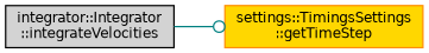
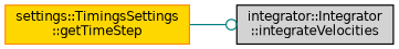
  digraph {
    rankdir=LR
    node [fontname=Helvetica fontsize=10 shape=box style=filled]
    n1 [color=black fillcolor=lightgrey fontcolor=black height=0.2 label="integrator::Integrator\l::integrateVelocities" width=0.4]
    n2 [color=darkorange fillcolor=gold height=0.2 label="settings::TimingsSettings\l::getTimeStep" width=0.4]
-   n1 -> n2 [color=teal fontname=Helvetica fontsize=10 labelfontname=Helvetica labelfontsize=10 style=solid arrowhead=odot]
+   n2 -> n1 [color=teal fontname=Helvetica fontsize=10 labelfontname=Helvetica labelfontsize=10 style=solid arrowhead=odot]
  }
